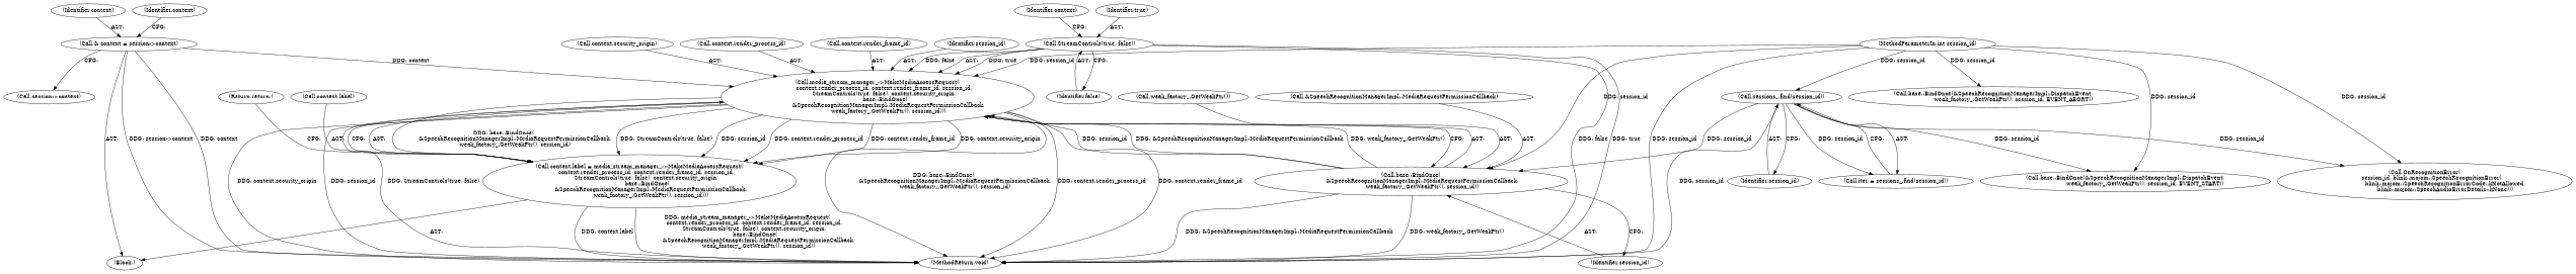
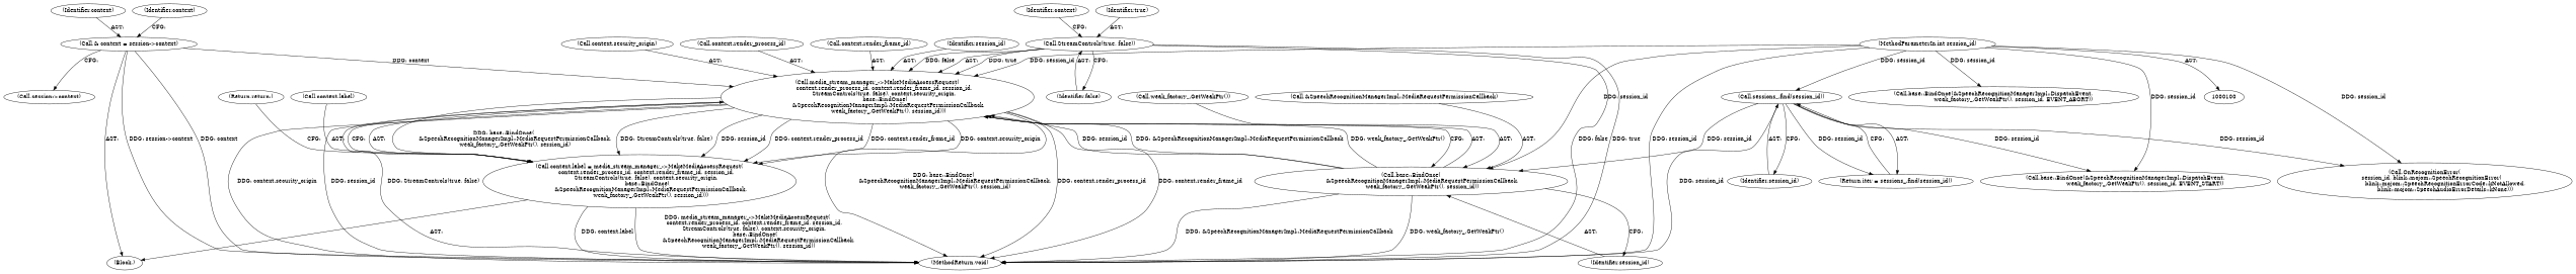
  digraph {
    fontname="DejaVu Serif"
    node [fontname="DejaVu Serif"]
    edge [fontname="DejaVu Serif"]
    n1 [label="(Call,media_stream_manager_->MakeMediaAccessRequest(\n        context.render_process_id, context.render_frame_id, session_id,\n        StreamControls(true, false), context.security_origin,\n         base::BindOnce(\n             &SpeechRecognitionManagerImpl::MediaRequestPermissionCallback,\n             weak_factory_.GetWeakPtr(), session_id)))"]
    n2 [label="(Call,base::BindOnce(\n             &SpeechRecognitionManagerImpl::MediaRequestPermissionCallback,\n             weak_factory_.GetWeakPtr(), session_id))"]
    n3 [label="(Call,context.label = media_stream_manager_->MakeMediaAccessRequest(\n        context.render_process_id, context.render_frame_id, session_id,\n        StreamControls(true, false), context.security_origin,\n         base::BindOnce(\n             &SpeechRecognitionManagerImpl::MediaRequestPermissionCallback,\n             weak_factory_.GetWeakPtr(), session_id)))"]
    n4 [label="(MethodReturn,void)"]
    n5 [label="(Identifier,session_id)"]
    n6 [label="(Block,)"]
    n7 [label="(Call,& context = session->context)"]
    n8 [label="(Call,session->context)"]
    n9 [label="(Call,sessions_.find(session_id))"]
    n10 [label="(Identifier,session_id)"]
    n11 [label="(Call,OnRecognitionError(\n        session_id, blink::mojom::SpeechRecognitionError(\n                        blink::mojom::SpeechRecognitionErrorCode::kNotAllowed,\n                        blink::mojom::SpeechAudioErrorDetails::kNone)))"]
-   n12 [label="(Call,iter = sessions_.find(session_id))"]
+   n12 [label="(Return,iter = sessions_.find(session_id))"]
    n13 [label="(Call,base::BindOnce(&SpeechRecognitionManagerImpl::DispatchEvent,\n                       weak_factory_.GetWeakPtr(), session_id, EVENT_START))"]
    n14 [label="(MethodParameterIn,int session_id)"]
    n15 [label="(Call,base::BindOnce(&SpeechRecognitionManagerImpl::DispatchEvent,\n                       weak_factory_.GetWeakPtr(), session_id, EVENT_ABORT))"]
+   1000100
    n17 [label="(Call,StreamControls(true, false))"]
    n18 [label="(Identifier,false)"]
    n19 [label="(Identifier,context)"]
    n20 [label="(Call,context.security_origin)"]
    n21 [label="(Call,context.render_process_id)"]
    n22 [label="(Identifier,context)"]
    n23 [label="(Call,context.label)"]
    n24 [label="(Call,weak_factory_.GetWeakPtr())"]
    n25 [label="(Identifier,context)"]
    n26 [label="(Call,&SpeechRecognitionManagerImpl::MediaRequestPermissionCallback)"]
    n27 [label="(Identifier,true)"]
    n28 [label="(Call,context.render_frame_id)"]
    n29 [label="(Identifier,session_id)"]
    n30 [label="(Return,return;)"]
    n1 -> n2 [label="CFG: "]
    n1 -> n3 [label="AST: "]
    n1 -> n3 [label="DDG: base::BindOnce(\n             &SpeechRecognitionManagerImpl::MediaRequestPermissionCallback,\n             weak_factory_.GetWeakPtr(), session_id)"]
    n1 -> n3 [label="DDG: StreamControls(true, false)"]
    n1 -> n3 [label="DDG: session_id"]
    n1 -> n3 [label="DDG: context.render_process_id"]
    n1 -> n3 [label="DDG: context.render_frame_id"]
    n1 -> n3 [label="DDG: context.security_origin"]
    n1 -> n4 [label="DDG: base::BindOnce(\n             &SpeechRecognitionManagerImpl::MediaRequestPermissionCallback,\n             weak_factory_.GetWeakPtr(), session_id)"]
    n1 -> n4 [label="DDG: context.render_process_id"]
    n1 -> n4 [label="DDG: context.render_frame_id"]
    n1 -> n4 [label="DDG: context.security_origin"]
    n1 -> n4 [label="DDG: session_id"]
    n1 -> n4 [label="DDG: StreamControls(true, false)"]
    n2 -> n1 [label="AST: "]
    n2 -> n1 [label="DDG: session_id"]
    n2 -> n1 [label="DDG: &SpeechRecognitionManagerImpl::MediaRequestPermissionCallback"]
    n2 -> n1 [label="DDG: weak_factory_.GetWeakPtr()"]
    n2 -> n4 [label="DDG: &SpeechRecognitionManagerImpl::MediaRequestPermissionCallback"]
    n2 -> n4 [label="DDG: weak_factory_.GetWeakPtr()"]
    n2 -> n5 [label="CFG: "]
    n3 -> n1 [label="CFG: "]
    n3 -> n4 [label="DDG: media_stream_manager_->MakeMediaAccessRequest(\n        context.render_process_id, context.render_frame_id, session_id,\n        StreamControls(true, false), context.security_origin,\n         base::BindOnce(\n             &SpeechRecognitionManagerImpl::MediaRequestPermissionCallback,\n             weak_factory_.GetWeakPtr(), session_id))"]
    n3 -> n4 [label="DDG: context.label"]
    n3 -> n6 [label="AST: "]
    n5 -> n2 [label="AST: "]
    n7 -> n1 [label="DDG: context"]
    n7 -> n4 [label="DDG: session->context"]
    n7 -> n4 [label="DDG: context"]
    n7 -> n6 [label="AST: "]
    n7 -> n8 [label="CFG: "]
    n9 -> n2 [label="DDG: session_id"]
    n9 -> n4 [label="DDG: session_id"]
    n9 -> n10 [label="CFG: "]
    n9 -> n11 [label="DDG: session_id"]
    n9 -> n12 [label="AST: "]
    n9 -> n12 [label="DDG: session_id"]
    n9 -> n13 [label="DDG: session_id"]
    n10 -> n9 [label="AST: "]
    n12 -> n9 [label="CFG: "]
    n14 -> n1 [label="DDG: session_id"]
    n14 -> n2 [label="DDG: session_id"]
    n14 -> n4 [label="DDG: session_id"]
    n14 -> n9 [label="DDG: session_id"]
    n14 -> n11 [label="DDG: session_id"]
    n14 -> n13 [label="DDG: session_id"]
    n14 -> n15 [label="DDG: session_id"]
+   n14 -> 1000100 [label="AST: "]
    n17 -> n1 [label="AST: "]
    n17 -> n1 [label="DDG: true"]
    n17 -> n1 [label="DDG: false"]
    n17 -> n4 [label="DDG: false"]
    n17 -> n4 [label="DDG: true"]
    n17 -> n18 [label="CFG: "]
    n18 -> n17 [label="AST: "]
    n19 -> n7 [label="AST: "]
    n20 -> n1 [label="AST: "]
    n21 -> n1 [label="AST: "]
    n22 -> n17 [label="CFG: "]
    n23 -> n3 [label="AST: "]
    n24 -> n2 [label="AST: "]
    n25 -> n7 [label="CFG: "]
    n26 -> n2 [label="AST: "]
    n27 -> n17 [label="AST: "]
    n28 -> n1 [label="AST: "]
    n29 -> n1 [label="AST: "]
    n30 -> n3 [label="CFG: "]
  }
